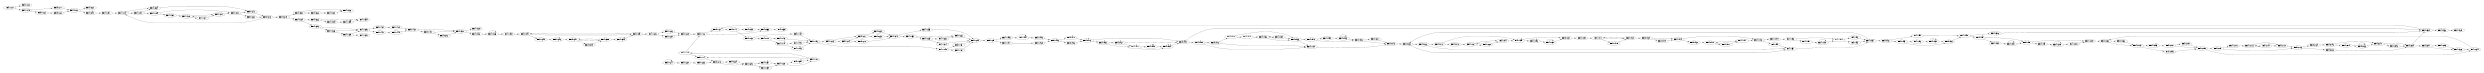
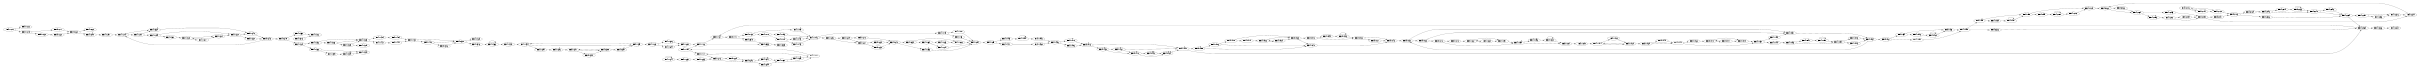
  digraph {
    rankdir=LR
    BB_411210
    BB_411222
    BB_41124e
    BB_411262
    BB_411277
    BB_41126c
    BB_411280
    BB_41128c
    BB_4112a0
    BB_4112b1
    BB_4112d4
    BB_4112f1
    BB_41133a
    BB_4112f9
    BB_411342
    BB_411302
    BB_411320
    BB_411345
    BB_411310
    BB_411330
    BB_411317
    BB_41131d
    BB_41134e
    BB_41135c
    BB_41137f
-   BB_411368
    BB_411376
    BB_411386
    BB_4113b6
    BB_411373
    BB_41139f
    BB_4113ad
    BB_4113c6
    BB_4113e5
    BB_4113aa
    BB_4113cb
    BB_41142d
    BB_411442
    BB_4113d0
    n40 [label=BB_41140d]
    BB_41144d
    BB_411450
    BB_4114d0
    BB_411520
    BB_411506
    BB_41152f
    BB_411546
    BB_411583
    BB_411592
    BB_411594
    BB_41159d
    BB_4115fd
    BB_4115a8
    BB_411603
    BB_4115d1
    BB_411626
    BB_411629
    BB_4115db
    BB_4115ee
    BB_4115fa
    BB_41162e
    BB_411726
    BB_411737
    BB_412355
    BB_411644
    BB_411650
    BB_411653
    BB_411673
    BB_411741
    BB_41235f
    BB_41168d
    BB_411692
    BB_411699
    BB_4116a7
    BB_4116e2
    BB_4116ea
    BB_411700
    BB_411709
    BB_411714
    BB_411752
    BB_41234c
    BB_411770
    BB_4117ca
    BB_41177a
    BB_4117b5
    BB_4117d6
    BB_411795
    BB_4117a5
    BB_4117de
    BB_411805
    BB_4117e7
    BB_4117f6
    BB_411809
    BB_411827
    BB_4118bd
    BB_411812
    BB_411832
    BB_41183b
    BB_4118fe
    BB_411977
    BB_411995
    BB_411842
    BB_41185b
    BB_4118a5
    BB_41186b
    BB_411888
    BB_41187d
    BB_411885
    BB_41198e
    BB_4119a4
    BB_4119d6
    BB_4119d3
    BB_4119e6
    BB_411a10
    BB_411a13
    BB_411a5c
    BB_411ad0
    BB_411a67
    BB_411a70
    BB_411aee
    BB_41232b
    BB_411aa2
    BB_411aca
    BB_411b06
    BB_411c40
    BB_412338
    BB_411b0e
    BB_411c43
    BB_412342
    BB_411b1d
    BB_411b35
    BB_411c52
    BB_411b28
    BB_411b42
    BB_411b2f
    BB_411b9f
    BB_411bc2
    BB_411bb5
    BB_411c21
    BB_411c66
    BB_411f51
    BB_411c72
    BB_411f54
    BB_411c7c
    BB_411c9a
    BB_411f61
    BB_411c87
    BB_411ca6
    BB_411ccd
    BB_411c8e
    BB_411c94
    BB_411cc0
    BB_411cde
    BB_411d14
    BB_411d1e
    BB_411d2d
    BB_411d39
    BB_411d49
    BB_411d4f
    BB_411d62
    BB_411d80
    BB_411d70
    BB_411d94
    BB_411f4b
    BB_411d77
    BB_411d7d
    BB_411df8
    BB_411e97
    BB_411ebd
    BB_411eb0
    BB_411f15
    BB_411f43
    BB_411f69
    BB_411f9b
    BB_411f76
    BB_411f8c
    BB_411f9e
    BB_411f80
    BB_411faf
    BB_412328
    BB_411fcd
    BB_411fee
    BB_411fe1
    BB_411ffb
    BB_41200f
    BB_412000
    BB_41206c
    BB_41200c
    BB_412088
    BB_41208d
    BB_412095
    BB_4120a3
    BB_4120de
    BB_4120c1
    BB_4120c9
    BB_4120f1
    BB_412319
-   BB_41210c
    BB_412123
    BB_412113
    BB_412139
    BB_4122c6
    BB_41211a
    BB_412120
    BB_412198
    BB_4122c9
    BB_41221f
    BB_412240
    BB_4122d7
    BB_412233
    BB_412298
    BB_4122f6
    BB_412316
    BB_411210 -> BB_411222
    BB_411210 -> BB_41124e
    BB_41124e -> BB_411262
    BB_41124e -> BB_411277
    BB_411262 -> BB_41126c
    BB_411277 -> BB_411280
    BB_41126c -> BB_411280
    BB_411280 -> BB_41128c
    BB_411280 -> BB_4112a0
    BB_4112a0 -> BB_4112b1
    BB_4112b1 -> BB_4112d4
    BB_4112d4 -> BB_4112f1
    BB_4112d4 -> BB_41133a
    BB_4112f1 -> BB_41133a
    BB_4112f1 -> BB_4112f9
    BB_41133a -> BB_411342
    BB_4112f9 -> BB_411302
    BB_4112f9 -> BB_411320
    BB_411342 -> BB_411345
    BB_411302 -> BB_411310
    BB_411320 -> BB_411342
    BB_411320 -> BB_411330
    BB_411345 -> BB_4112d4
    BB_411345 -> BB_41134e
    BB_411310 -> BB_411317
    BB_411310 -> BB_41131d
    BB_411330 -> BB_411345
    BB_411317 -> BB_411310
    BB_411317 -> BB_41131d
    BB_41131d -> BB_411320
    BB_41134e -> BB_41135c
    BB_41134e -> BB_41137f
-   BB_41135c -> BB_411368
    BB_41135c -> BB_411376
    BB_41137f -> BB_411386
    BB_41137f -> BB_4113b6
-   BB_411368 -> BB_411373
    BB_411386 -> BB_41139f
    BB_411386 -> BB_4113ad
    BB_4113b6 -> BB_4113c6
    BB_4113b6 -> BB_4113e5
    BB_411373 -> BB_411376
    BB_41139f -> BB_4113aa
    BB_4113c6 -> BB_4113e5
    BB_4113c6 -> BB_4113cb
    BB_4113e5 -> BB_41142d
    BB_4113e5 -> BB_411442
    BB_4113aa -> BB_4113ad
    BB_4113cb -> BB_4113e5
    BB_4113cb -> BB_4113d0
    BB_41142d -> n40
    BB_411442 -> BB_41144d
    n40 -> BB_411450
    BB_41144d -> BB_411450
    BB_411450 -> BB_4114d0
    BB_411450 -> BB_411520
    BB_4114d0 -> BB_411520
    BB_4114d0 -> BB_411506
    BB_411520 -> BB_41152f
    BB_411520 -> BB_411546
    BB_411506 -> BB_411520
    BB_411546 -> BB_411583
    BB_411583 -> BB_411583
    BB_411583 -> BB_411592
    BB_411592 -> BB_411594
    BB_411594 -> BB_41159d
    BB_411594 -> BB_4115fd
    BB_41159d -> BB_4115a8
    BB_4115fd -> BB_411594
    BB_4115fd -> BB_411603
    BB_4115a8 -> BB_4115d1
    BB_411603 -> BB_411626
    BB_411603 -> BB_411629
    BB_4115d1 -> BB_4115db
    BB_4115d1 -> BB_4115ee
    BB_411626 -> BB_41162e
    BB_411629 -> BB_41162e
    BB_4115db -> BB_4115ee
    BB_4115ee -> BB_4115d1
    BB_4115ee -> BB_4115fa
    BB_4115fa -> BB_4115fd
    BB_41162e -> BB_411726
    BB_411726 -> BB_411737
    BB_411726 -> BB_412355
    BB_411737 -> BB_411741
    BB_412355 -> BB_41235f
    BB_411644 -> BB_411644
    BB_411644 -> BB_411650
    BB_411650 -> BB_411653
    BB_411653 -> BB_411673
    BB_411673 -> BB_41168d
    BB_411673 -> BB_411692
    BB_411741 -> BB_411752
    BB_411741 -> BB_41234c
    BB_41168d -> BB_411692
    BB_411692 -> BB_411699
    BB_411692 -> BB_4116a7
    BB_411699 -> BB_4116e2
    BB_4116a7 -> BB_4116e2
    BB_4116e2 -> BB_4116ea
    BB_4116e2 -> BB_411700
    BB_4116ea -> BB_411700
    BB_411700 -> BB_411709
    BB_411700 -> BB_411714
    BB_411709 -> BB_411726
    BB_411709 -> BB_411714
    BB_411714 -> BB_411673
    BB_411752 -> BB_411770
    BB_411752 -> BB_4117ca
    BB_41234c -> BB_412355
    BB_411770 -> BB_41177a
    BB_411770 -> BB_4117b5
    BB_4117ca -> BB_4117d6
    BB_41177a -> BB_411795
    BB_41177a -> BB_4117a5
    BB_4117b5 -> BB_4117d6
    BB_4117d6 -> BB_4117de
    BB_4117d6 -> BB_411805
    BB_411795 -> BB_4117d6
    BB_4117a5 -> BB_4117d6
    BB_4117de -> BB_4117e7
    BB_4117de -> BB_4117f6
    BB_411805 -> BB_411809
    BB_411805 -> BB_411827
    BB_4117e7 -> BB_4118bd
    BB_4117f6 -> BB_4118bd
    BB_411809 -> BB_411827
    BB_411809 -> BB_411812
    BB_411827 -> BB_411832
    BB_411827 -> BB_41183b
    BB_4118bd -> BB_4118fe
    BB_411812 -> BB_411842
    BB_411832 -> BB_411842
    BB_41183b -> BB_411842
    BB_4118fe -> BB_411977
    BB_4118fe -> BB_411995
    BB_411977 -> BB_41198e
    BB_411995 -> BB_4119a4
    BB_411842 -> BB_41185b
    BB_411842 -> BB_4118a5
    BB_41185b -> BB_41186b
    BB_41185b -> BB_411888
    BB_4118a5 -> BB_4118bd
    BB_41186b -> BB_41187d
    BB_41186b -> BB_411885
    BB_411888 -> BB_4118bd
    BB_41187d -> BB_4118bd
    BB_411885 -> BB_411888
    BB_41198e -> BB_4119d6
    BB_4119a4 -> BB_4119a4
    BB_4119a4 -> BB_4119d3
    BB_4119d6 -> BB_4119e6
    BB_4119d6 -> BB_411a10
    BB_4119d3 -> BB_4119d6
    BB_4119e6 -> BB_411a13
    BB_411a10 -> BB_411a13
    BB_411a13 -> BB_411a5c
    BB_411a13 -> BB_411ad0
    BB_411a5c -> BB_411a67
    BB_411a5c -> BB_411a70
    BB_411ad0 -> BB_411aee
    BB_411ad0 -> BB_41232b
    BB_411a67 -> BB_411ad0
    BB_411a67 -> BB_411a70
    BB_411a70 -> BB_411aa2
    BB_411a70 -> BB_411aca
    BB_411aee -> BB_411b06
    BB_411aee -> BB_411c40
    BB_41232b -> BB_411737
    BB_41232b -> BB_412338
    BB_411aa2 -> BB_411aca
    BB_411aca -> BB_411ad0
    BB_411b06 -> BB_411c40
    BB_411b06 -> BB_411b0e
    BB_411c40 -> BB_411c43
    BB_412338 -> BB_412342
    BB_411b0e -> BB_411b1d
    BB_411b0e -> BB_411b35
    BB_411c43 -> BB_411c52
    BB_411b1d -> BB_411b28
    BB_411b35 -> BB_411c40
    BB_411b35 -> BB_411b42
    BB_411c52 -> BB_411c66
    BB_411c52 -> BB_411f51
    BB_411b28 -> BB_411b35
    BB_411b28 -> BB_411b2f
    BB_411b42 -> BB_411b9f
    BB_411b42 -> BB_411bc2
    BB_411b2f -> BB_411b35
    BB_411b2f -> BB_411b28
    BB_411b9f -> BB_411bb5
    BB_411bc2 -> BB_411c43
    BB_411bc2 -> BB_411c21
    BB_411bb5 -> BB_411bc2
    BB_411bb5 -> BB_411bb5
    BB_411c21 -> BB_411c43
    BB_411c66 -> BB_411f51
    BB_411c66 -> BB_411c72
    BB_411f51 -> BB_411f54
    BB_411c72 -> BB_411c7c
    BB_411c72 -> BB_411c9a
    BB_411f54 -> BB_411c52
    BB_411f54 -> BB_411f61
    BB_411c7c -> BB_411c87
    BB_411c9a -> BB_411ca6
    BB_411c9a -> BB_411ccd
    BB_411f61 -> BB_411f69
    BB_411f61 -> BB_411f9b
    BB_411c87 -> BB_411c8e
    BB_411c87 -> BB_411c94
    BB_411ca6 -> BB_411cc0
    BB_411ccd -> BB_411cde
    BB_411c8e -> BB_411c87
    BB_411c8e -> BB_411c94
    BB_411c94 -> BB_411c9a
    BB_411cc0 -> BB_411ccd
    BB_411cc0 -> BB_411cc0
    BB_411cde -> BB_411d14
    BB_411d14 -> BB_411d1e
    BB_411d14 -> BB_411d2d
    BB_411d1e -> BB_411d2d
    BB_411d2d -> BB_411d14
    BB_411d2d -> BB_411d39
    BB_411d39 -> BB_411d49
    BB_411d39 -> BB_411d4f
    BB_411d49 -> BB_411d4f
    BB_411d4f -> BB_411d62
    BB_411d4f -> BB_411d80
    BB_411d62 -> BB_411d70
    BB_411d80 -> BB_411d94
    BB_411d80 -> BB_411f4b
    BB_411d70 -> BB_411d77
    BB_411d70 -> BB_411d7d
    BB_411d94 -> BB_411df8
    BB_411f4b -> BB_411f51
    BB_411d77 -> BB_411d70
    BB_411d77 -> BB_411d7d
    BB_411d7d -> BB_411d80
    BB_411df8 -> BB_411e97
    BB_411df8 -> BB_411ebd
    BB_411e97 -> BB_411eb0
    BB_411ebd -> BB_411f15
    BB_411ebd -> BB_411f43
    BB_411eb0 -> BB_411ebd
    BB_411eb0 -> BB_411eb0
    BB_411f15 -> BB_411f54
    BB_411f43 -> BB_411f54
    BB_411f69 -> BB_411f76
    BB_411f69 -> BB_411f8c
    BB_411f9b -> BB_411f9e
    BB_411f76 -> BB_411f80
    BB_411f8c -> BB_411f9e
    BB_411f9e -> BB_411faf
    BB_411f9e -> BB_412328
    BB_411f80 -> BB_411f8c
    BB_411f80 -> BB_411f80
    BB_411faf -> BB_411fcd
    BB_411faf -> BB_411fee
    BB_412328 -> BB_41232b
    BB_411fcd -> BB_411fe1
    BB_411fee -> BB_411ffb
    BB_411fee -> BB_41200f
    BB_411fe1 -> BB_411fee
    BB_411fe1 -> BB_411fe1
    BB_411ffb -> BB_412000
    BB_41200f -> BB_41206c
    BB_412000 -> BB_412000
    BB_412000 -> BB_41200c
    BB_41206c -> BB_412088
    BB_41206c -> BB_41208d
    BB_41200c -> BB_41200f
    BB_412088 -> BB_41208d
    BB_41208d -> BB_412095
    BB_41208d -> BB_4120a3
    BB_412095 -> BB_4120de
    BB_4120a3 -> BB_4120c1
    BB_4120de -> BB_4120f1
    BB_4120de -> BB_412319
    BB_4120c1 -> BB_4120de
    BB_4120c1 -> BB_4120c9
    BB_4120c9 -> BB_4120de
-   BB_4120f1 -> BB_41210c
    BB_4120f1 -> BB_412123
    BB_412319 -> BB_41206c
-   BB_41210c -> BB_412113
    BB_412123 -> BB_412139
    BB_412123 -> BB_4122c6
    BB_412113 -> BB_41211a
    BB_412113 -> BB_412120
    BB_412139 -> BB_412198
    BB_4122c6 -> BB_4122c9
    BB_41211a -> BB_412113
    BB_41211a -> BB_412120
    BB_412120 -> BB_412123
    BB_412198 -> BB_41221f
    BB_412198 -> BB_412240
    BB_4122c9 -> BB_41232b
    BB_4122c9 -> BB_4122d7
    BB_41221f -> BB_412233
    BB_412240 -> BB_4122c9
    BB_412240 -> BB_412298
    BB_4122d7 -> BB_4122f6
    BB_4122d7 -> BB_412316
    BB_412233 -> BB_412240
    BB_412233 -> BB_412233
    BB_412298 -> BB_4122c9
    BB_4122f6 -> BB_412316
    BB_412316 -> BB_412319
  }
